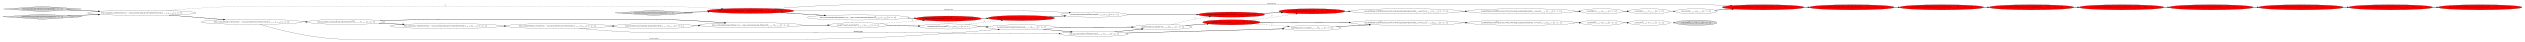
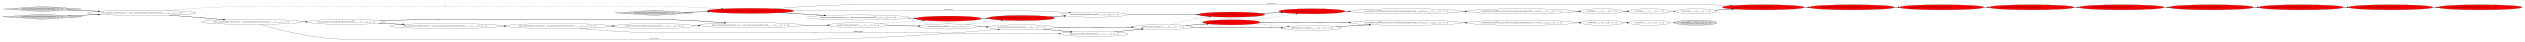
  digraph {
    fontname="Comic Neue"
    rankdir=LR
    node [fillcolor=white fontname="Comic Neue" shape=ellipse style=filled]
    edge [fontname="Comic Neue" style=bold]
    n1 [label="final OutputStream streamTwo = mockContext.mock(,\"streamTwo\")@@@29@@@['0', '0', '1']"]
    n2 [label="cos.addOutputStream(streamTwo)@@@57@@@['0', '0', '1']"]
    n3 [label="mockContext.checking(new Expectations(){})@@@30@@@['0', '0', '1']"]
    n4 [label="assertFalse(cos.isEmpty())@@@58@@@['1', '0', '1']"]
    n5 [label="final CompositeOutputStream cos = new CompositeOutputStream()@@@53@@@['1', '0', '1']"]
    n6 [label="final Sequence seqStreamTwo = mockContext.sequence(\"seqStreamTwo\")@@@28@@@['0', '0', '1']"]
    n7 [fillcolor=red label="inOrderStreams.verify(streamOne,times(1)).write(4)@@@22@@@['0', '1', '0']"]
    n8 [fillcolor=red label="inOrderStreams.verify(streamOne,times(1)).write(0)@@@23@@@['0', '1', '0']"]
    n9 [fillcolor=red label="inOrderStreams.verify(streamOne,times(1)).write(1)@@@24@@@['0', '1', '0']"]
    n10 [fillcolor=red label="assertThat(cos.isEmpty()).isFalse()@@@8@@@['0', '1', '0']"]
    n11 [fillcolor=red label="assertEquals(1,cos.size())@@@33@@@['1', '0', '0']"]
    n12 [label="assertEquals(2,cos.size())@@@59@@@['0', '0', '1']"]
    n13 [label="assertTrue(cos.isEmpty())@@@54@@@['1', '0', '1']"]
    n14 [label="assertEquals(0,cos.size())@@@55@@@['1', '0', '1']"]
    n15 [fillcolor=red label="assertThat(cos.isEmpty()).isTrue()@@@5@@@['0', '1', '0']"]
    n16 [fillcolor=red label="assertThat(cos.size()).isEqualTo(0)@@@6@@@['0', '1', '0']"]
    n17 [label="cos.addOutputStream(streamOne)@@@56@@@['1', '0', '1']"]
    n18 [fillcolor=lightgray label="testAddOneOutputStreamWhenEmpty['1', '0', '0']" shape=diamond]
    n19 [label="final Sequence seqStreamOne = mockContext.sequence(\"seqStreamOne\")@@@3@@@['1', '0', '1']"]
    n20 [label="final OutputStream streamOne = mockContext.mock(,\"streamOne\")@@@4@@@['1', '0', '1']"]
    n21 [fillcolor=red label="final OutputStream streamOne = mock(,\"streamOne\")@@@3@@@['0', '1', '0']"]
    n22 [fillcolor=red label="inOrderStreams.verify(streamOne,times(1)).write(9)@@@25@@@['0', '1', '0']"]
    n23 [fillcolor=red label="inOrderStreams.verify(streamOne,times(2)).flush()@@@26@@@['0', '1', '0']"]
    n24 [label="cos.addOutputStream(streamOne)@@@7@@@['0', '1', '0']"]
    n25 [label="mockContext.checking(new Expectations(){})@@@5@@@['1', '0', '1']"]
    n26 [fillcolor=red label="inOrderStreams.verify(streamOne,times(1)).write(2)@@@20@@@['0', '1', '0']"]
    n27 [fillcolor=red label="inOrderStreams.verify(streamOne,times(1)).write(3)@@@21@@@['0', '1', '0']"]
    n28 [fillcolor=red label="assertThat(cos.size()).isEqualTo(1)@@@9@@@['0', '1', '0']"]
    n29 [label="cos.write(new byte((((edu.fdu.CPPDG.tinypdg.pe.ExpressionInfo@14462f,2,3)@@@10@@@['0', '1', '0']"]
    n30 [label="cos.write(new byte((((edu.fdu.CPPDG.tinypdg.pe.ExpressionInfo@144726)@@@63@@@['1', '0', '1']"]
    n31 [label="cos.write(9)@@@66@@@['1', '0', '1']"]
    n32 [label="cos.flush()@@@67@@@['1', '0', '1']"]
    n33 [label="cos.write(new byte((((edu.fdu.CPPDG.tinypdg.pe.ExpressionInfo@144713,2,3)@@@60@@@['1', '0', '1']"]
    n34 [fillcolor=red label="InOrder inOrderStreams = inOrder(streamOne)@@@19@@@['0', '1', '0']"]
    n35 [label="cos.write(new byte((((edu.fdu.CPPDG.tinypdg.pe.ExpressionInfo@144642)@@@13@@@['0', '1', '0']"]
    n36 [label="final CompositeOutputStream cos = new CompositeOutputStream()@@@4@@@['0', '1', '0']"]
    n37 [fillcolor=lightgray label="testAddOneOutputStreamWhenEmpty['0', '1', '0']" shape=diamond]
    n38 [label="cos.close()@@@18@@@['0', '1', '0']"]
    n39 [fillcolor=red label="inOrderStreams.verify(streamOne,times(1)).close()@@@27@@@['0', '1', '0']"]
    n40 [label="cos.write(9)@@@16@@@['0', '1', '0']"]
    n41 [label="cos.flush()@@@17@@@['0', '1', '0']"]
    n42 [fillcolor=lightgray label="testAddTwoOutputStreamsWhenEmpty['0', '0', '1']" shape=diamond]
    n43 [fillcolor=lightgray label="cos.close()@@@68@@@['1', '0', '1']"]
    n1 -> n2 [label=streamTwo style=solid]
    n1 -> n3
    n2 -> n4
    n3 -> n5
    n4 -> n10 [label=0 style=dashed]
    n4 -> n11
-   n2 -> n12
+   n4 -> n12
    n5 -> n13
    n6 -> n1
    n7 -> n8
    n8 -> n9
    n9 -> n22
    n10 -> n28
    n11 -> n12 [label=0 style=dashed]
    n11 -> n28 [label=0 style=dashed]
    n11 -> n33
    n12 -> n33
    n13 -> n14
    n13 -> n15 [label=0 style=dashed]
    n14 -> n16 [label=0 style=dashed]
    n14 -> n17
    n15 -> n16
    n16 -> n24
    n17 -> n2
    n17 -> n4
    n18 -> n19
    n19 -> n20
    n19 -> n21 [label=0 style=dashed]
    n20 -> n17 [label=streamOne style=solid]
    n20 -> n25
    n21 -> n24 [label=streamOne style=solid]
    n21 -> n34 [label=streamOne style=solid]
    n21 -> n36
    n22 -> n23
    n23 -> n39
    n24 -> n10
    n25 -> n5
    n25 -> n6
    n26 -> n27
    n27 -> n7
    n28 -> n29
    n29 -> n35
    n30 -> n31
    n31 -> n32
    n32 -> n43 [style=dashed]
    n33 -> n30
    n34 -> n26
    n35 -> n40
    n36 -> n15
    n37 -> n21
    n38 -> n34
    n40 -> n41
    n41 -> n38 [style=solid]
    n42 -> n19
  }
